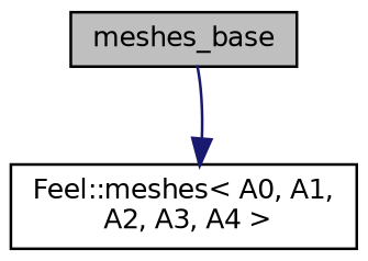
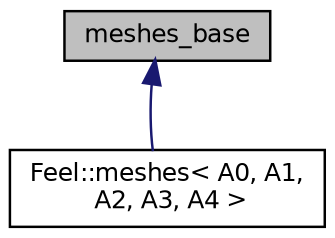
  digraph {
    node [color=black fontname=Helvetica fontsize=10 shape=record style=filled]
    n1 [fillcolor=grey75 fontcolor=black height=0.2 label=meshes_base width=0.4]
    n2 [fillcolor=white height=0.2 label="Feel::meshes\< A0, A1,\l A2, A3, A4 \>" width=0.4]
-   n2 -> n1 [color=midnightblue dir=back fontname=Helvetica fontsize=10 labelfontname=Helvetica labelfontsize=10 style=solid]
+   n1 -> n2 [color=midnightblue dir=back fontname=Helvetica fontsize=10 labelfontname=Helvetica labelfontsize=10 style=solid]
  }
